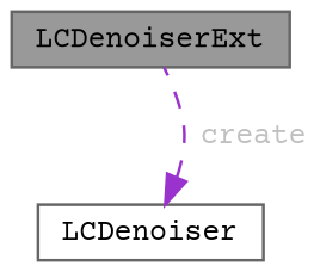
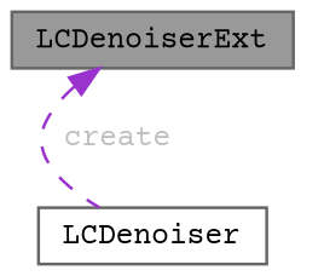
  digraph {
    fontname="Courier Prime"
    node [color=gray40 fontname="Courier Prime" fontsize=10 shape=box style=filled]
    n1 [fillcolor=grey60 fontcolor=black height=0.2 label=LCDenoiserExt width=0.4]
    n2 [fillcolor=white height=0.2 label=LCDenoiser width=0.4]
-   n2 -> n1 [color=darkorchid3 dir=back fontcolor=grey fontname="Courier Prime" fontsize=10 label=" create" labelfontname=Helvetica labelfontsize=10 style=dashed]
+   n1 -> n2 [color=darkorchid3 dir=back fontcolor=grey fontname="Courier Prime" fontsize=10 label=" create" labelfontname=Helvetica labelfontsize=10 style=dashed]
  }
